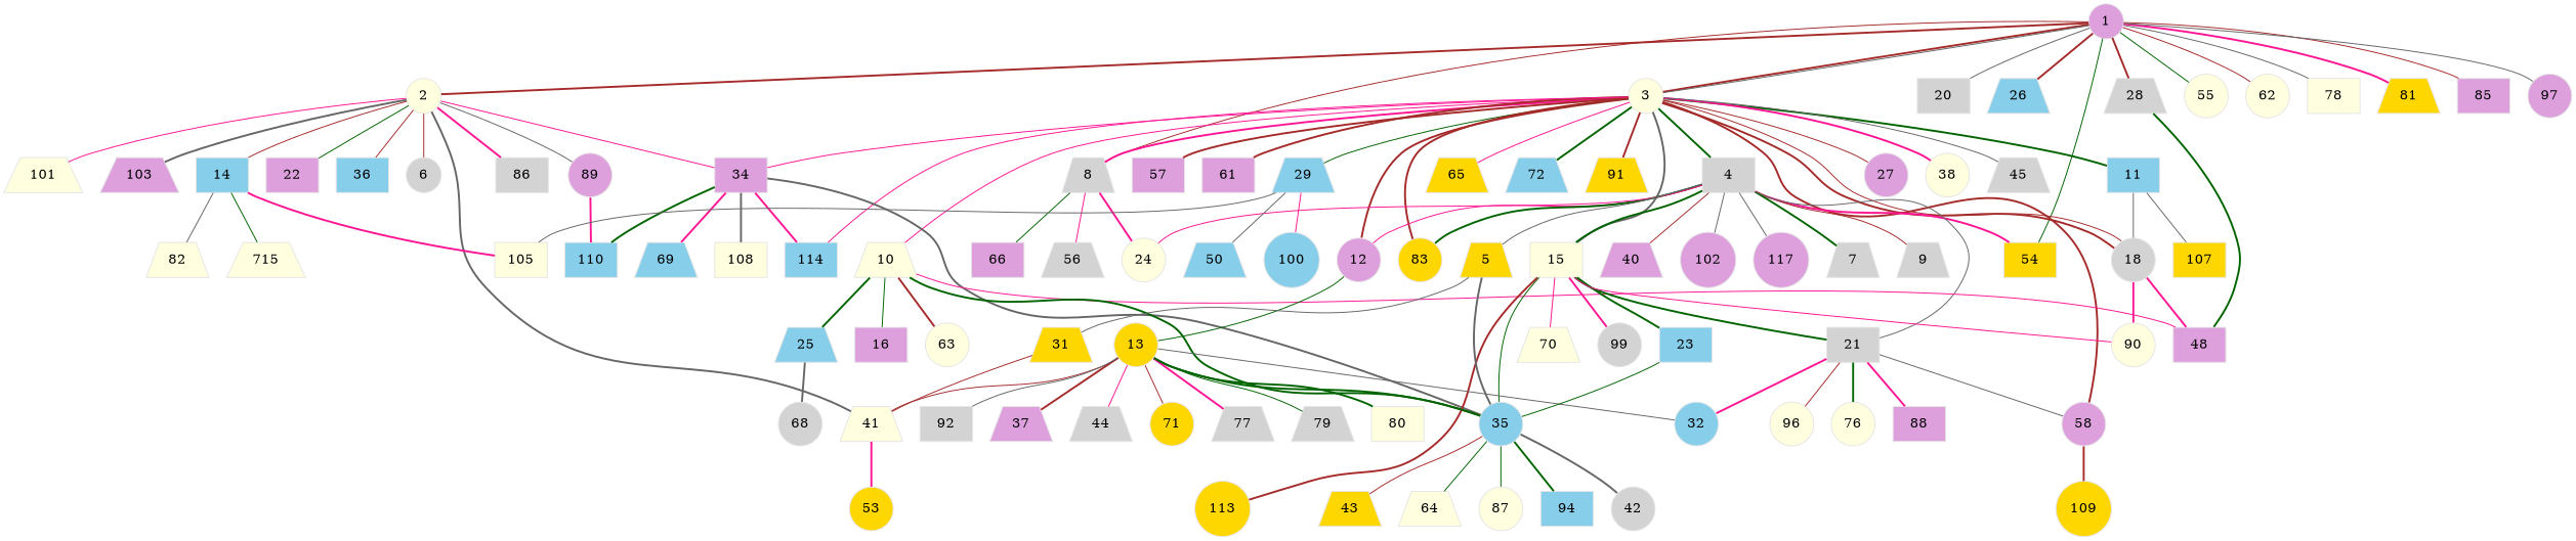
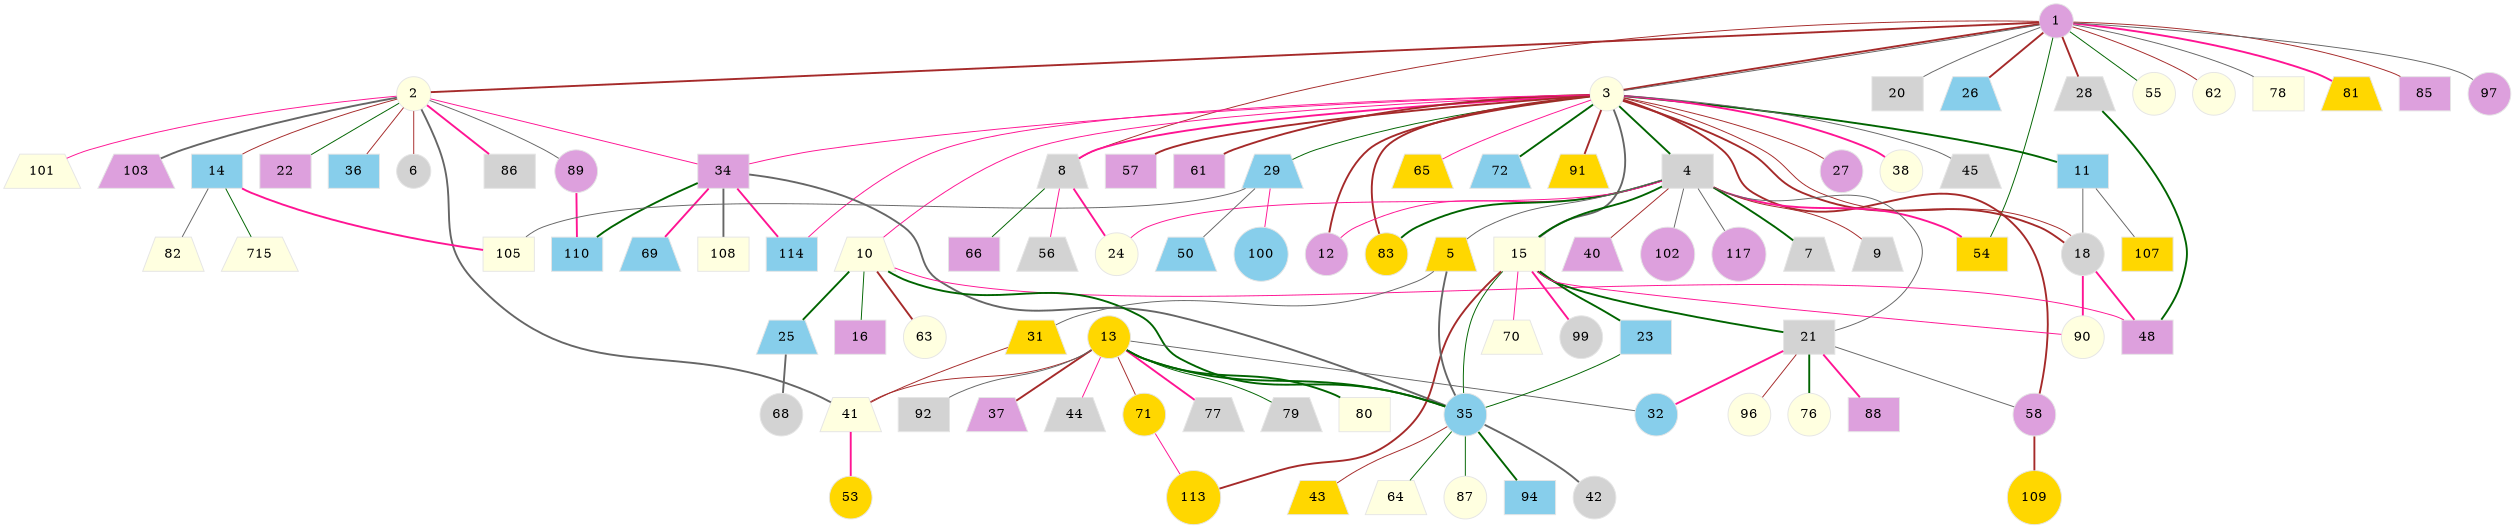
  graph {
    node [color=gray90 fillcolor=lightyellow shape=circle style=filled]
    edge [color=deeppink style=solid]
    1 [fillcolor=plum super="+49"]
    2 [super="+19"]
    3 [super="+39"]
    8 [fillcolor=lightgrey shape=trapezium super="+30"]
    20 [fillcolor=lightgrey shape=box]
    26 [fillcolor=skyblue shape=trapezium]
    28 [fillcolor=lightgrey shape=trapezium]
    54 [fillcolor=gold shape=box]
    55
    62
    78 [shape=box]
    81 [fillcolor=gold shape=trapezium]
    85 [fillcolor=plum shape=box]
    97 [fillcolor=plum]
    6 [fillcolor=lightgrey super="+51"]
    14 [fillcolor=skyblue shape=box super="+75"]
    22 [fillcolor=plum shape=box]
    34 [fillcolor=plum shape=box super="+46"]
    36 [fillcolor=skyblue shape=box]
    41 [shape=trapezium super="+74"]
    86 [fillcolor=lightgrey shape=box]
    89 [fillcolor=plum]
    101 [shape=trapezium]
    103 [fillcolor=plum shape=trapezium]
    4 [fillcolor=lightgrey shape=box super="+33"]
    10 [shape=trapezium super="+98"]
    11 [fillcolor=skyblue shape=box super="+17"]
    12 [fillcolor=plum]
    15 [shape=box super="+52"]
    18 [fillcolor=lightgrey super="+93"]
    27 [fillcolor=plum super="+104"]
    29 [fillcolor=skyblue shape=trapezium super="+73"]
    38
    45 [fillcolor=lightgrey shape=trapezium]
    57 [fillcolor=plum shape=box]
    58 [fillcolor=plum super="+112"]
    61 [fillcolor=plum shape=box]
    65 [fillcolor=gold shape=trapezium]
    72 [fillcolor=skyblue shape=trapezium]
    83 [fillcolor=gold]
    91 [fillcolor=gold shape=trapezium]
    114 [fillcolor=skyblue shape=box]
    24
    56 [fillcolor=lightgrey shape=trapezium]
    66 [fillcolor=plum shape=box]
    48 [fillcolor=plum shape=box super="+106"]
    82 [shape=trapezium]
    105 [shape=box]
    n49 [label=715 shape=trapezium]
    35 [fillcolor=skyblue super="+84"]
    69 [fillcolor=skyblue shape=trapezium]
    108 [shape=box]
    110 [fillcolor=skyblue shape=box]
    53 [fillcolor=gold]
    5 [fillcolor=gold shape=trapezium super="+59"]
    7 [fillcolor=lightgrey shape=trapezium]
    9 [fillcolor=lightgrey shape=trapezium]
    21 [fillcolor=lightgrey shape=box super="+47"]
    40 [fillcolor=plum shape=trapezium]
    102 [fillcolor=plum]
    117 [fillcolor=plum]
    16 [fillcolor=plum shape=box]
    25 [fillcolor=skyblue shape=trapezium super="+95"]
    63 [super="+67"]
    107 [fillcolor=gold shape=box]
    13 [fillcolor=gold super="+60"]
    23 [fillcolor=skyblue shape=box]
    70 [shape=trapezium]
    90
    99 [fillcolor=lightgrey]
    113 [fillcolor=gold]
    50 [fillcolor=skyblue shape=trapezium]
    100 [fillcolor=skyblue]
    109 [fillcolor=gold]
    31 [fillcolor=gold shape=trapezium]
    32 [fillcolor=skyblue super="+111"]
    76
    88 [fillcolor=plum shape=box]
    96
    42 [fillcolor=lightgrey]
    43 [fillcolor=gold shape=trapezium]
    64 [shape=trapezium]
    87
    94 [fillcolor=skyblue shape=box super="+116"]
    68 [fillcolor=lightgrey]
    37 [fillcolor=plum shape=trapezium]
    44 [fillcolor=lightgrey shape=trapezium]
    71 [fillcolor=gold]
    77 [fillcolor=lightgrey shape=trapezium]
    79 [fillcolor=lightgrey shape=trapezium]
    80 [shape=box]
    92 [fillcolor=lightgrey shape=box]
    1 -- 2 [color=brown style=bold]
    1 -- 3 [color=brown style=bold]
    1 -- 3 [color=gray40]
    1 -- 8 [color=brown]
    1 -- 20 [color=gray40]
    1 -- 26 [color=brown style=bold]
    1 -- 28 [color=brown style=bold]
    1 -- 54 [color=darkgreen]
    1 -- 55 [color=darkgreen]
    1 -- 62 [color=brown]
    1 -- 78 [color=gray40]
    1 -- 81 [style=bold]
    1 -- 85 [color=brown]
    1 -- 97 [color=gray40]
    2 -- 6 [color=brown]
    2 -- 14 [color=brown]
    2 -- 22 [color=darkgreen]
    2 -- 34
    2 -- 36 [color=brown]
    2 -- 41 [color=gray40 style=bold]
    2 -- 86 [style=bold]
    2 -- 89 [color=gray40]
    2 -- 101
    2 -- 103 [color=gray40 style=bold]
    3 -- 8 [style=bold]
    3 -- 34
    3 -- 4 [color=darkgreen style=bold]
    3 -- 10
    3 -- 11 [color=darkgreen style=bold]
    3 -- 12 [color=brown style=bold]
    3 -- 15 [color=gray40 style=bold]
    3 -- 18 [color=brown style=bold]
    3 -- 18 [color=brown]
    3 -- 27 [color=brown]
    3 -- 29 [color=darkgreen]
    3 -- 38 [style=bold]
    3 -- 45 [color=gray40]
    3 -- 57 [color=brown style=bold]
    3 -- 58 [color=brown style=bold weight=2]
    3 -- 61 [color=brown style=bold]
    3 -- 65
    3 -- 72 [color=darkgreen style=bold]
    3 -- 83 [color=brown style=bold]
    3 -- 91 [color=brown style=bold]
    3 -- 114
    8 -- 24 [style=bold]
    8 -- 56
    8 -- 66 [color=darkgreen]
    28 -- 48 [color=darkgreen style=bold]
    14 -- 82 [color=gray40]
    14 -- 105 [style=bold]
    14 -- n49 [color=darkgreen]
    34 -- 114 [style=bold]
    34 -- 35 [color=gray40 style=bold]
    34 -- 69 [style=bold]
    34 -- 108 [color=gray40 style=bold]
    34 -- 110 [color=darkgreen style=bold]
    41 -- 53 [style=bold]
    89 -- 110 [style=bold]
    4 -- 54 [style=bold]
    4 -- 12
    4 -- 15 [color=darkgreen style=bold]
    4 -- 83 [color=darkgreen style=bold]
    4 -- 24
    4 -- 5 [color=gray40]
    4 -- 7 [color=darkgreen style=bold]
    4 -- 9 [color=brown]
    4 -- 21 [color=gray40]
    4 -- 40 [color=brown]
    4 -- 102 [color=gray40]
    4 -- 117 [color=gray40]
    10 -- 48
    10 -- 35 [color=darkgreen style=bold]
    10 -- 16 [color=darkgreen]
    10 -- 25 [color=darkgreen style=bold]
    10 -- 63 [color=brown style=bold]
    11 -- 18 [color=gray40]
    11 -- 107 [color=gray40]
-   12 -- 13 [color=darkgreen]
    15 -- 35 [color=darkgreen]
    15 -- 21 [color=darkgreen style=bold]
    15 -- 23 [color=darkgreen style=bold]
    15 -- 70
    15 -- 90
    15 -- 99 [style=bold]
    15 -- 113 [color=brown style=bold]
    18 -- 48 [style=bold]
    18 -- 90 [style=bold]
    29 -- 105 [color=gray40]
    29 -- 50 [color=gray40]
    29 -- 100
    58 -- 109 [color=brown style=bold]
    35 -- 42 [color=gray40 style=bold]
    35 -- 43 [color=brown]
    35 -- 64 [color=darkgreen]
    35 -- 87 [color=darkgreen]
    35 -- 94 [color=darkgreen style=bold]
    5 -- 35 [color=gray40 style=bold]
    5 -- 31 [color=gray40]
    21 -- 58 [color=gray40]
    21 -- 32 [style=bold]
    21 -- 76 [color=darkgreen style=bold]
    21 -- 88 [style=bold]
    21 -- 96 [color=brown]
    25 -- 68 [color=gray40 style=bold]
    13 -- 41 [color=brown]
    13 -- 35 [color=darkgreen style=bold]
    13 -- 32 [color=gray40]
    13 -- 37 [color=brown style=bold]
    13 -- 44
    13 -- 71 [color=brown]
    13 -- 77 [style=bold]
    13 -- 79 [color=darkgreen]
    13 -- 80 [color=darkgreen style=bold]
    13 -- 92 [color=gray40]
    23 -- 35 [color=darkgreen]
    31 -- 41 [color=brown]
+   71 -- 113
  }
